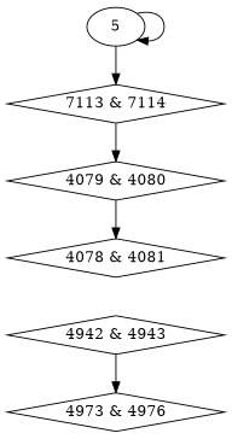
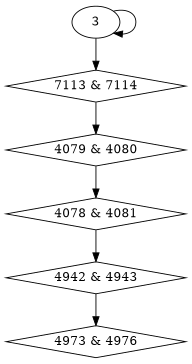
  digraph {
    node [shape=diamond]
    n1 [label="4078 & 4081"]
    n2 [label="4942 & 4943"]
    n3 [label="4973 & 4976"]
    n4 [label="4079 & 4080"]
    n5 [label="7113 & 7114"]
-   5 [shape=""]
+   5 [label=3 shape=""]
+   n1 -> n2
    n2 -> n3
    n4 -> n1
    n5 -> n4
    5 -> n5
    5 -> 5
  }
